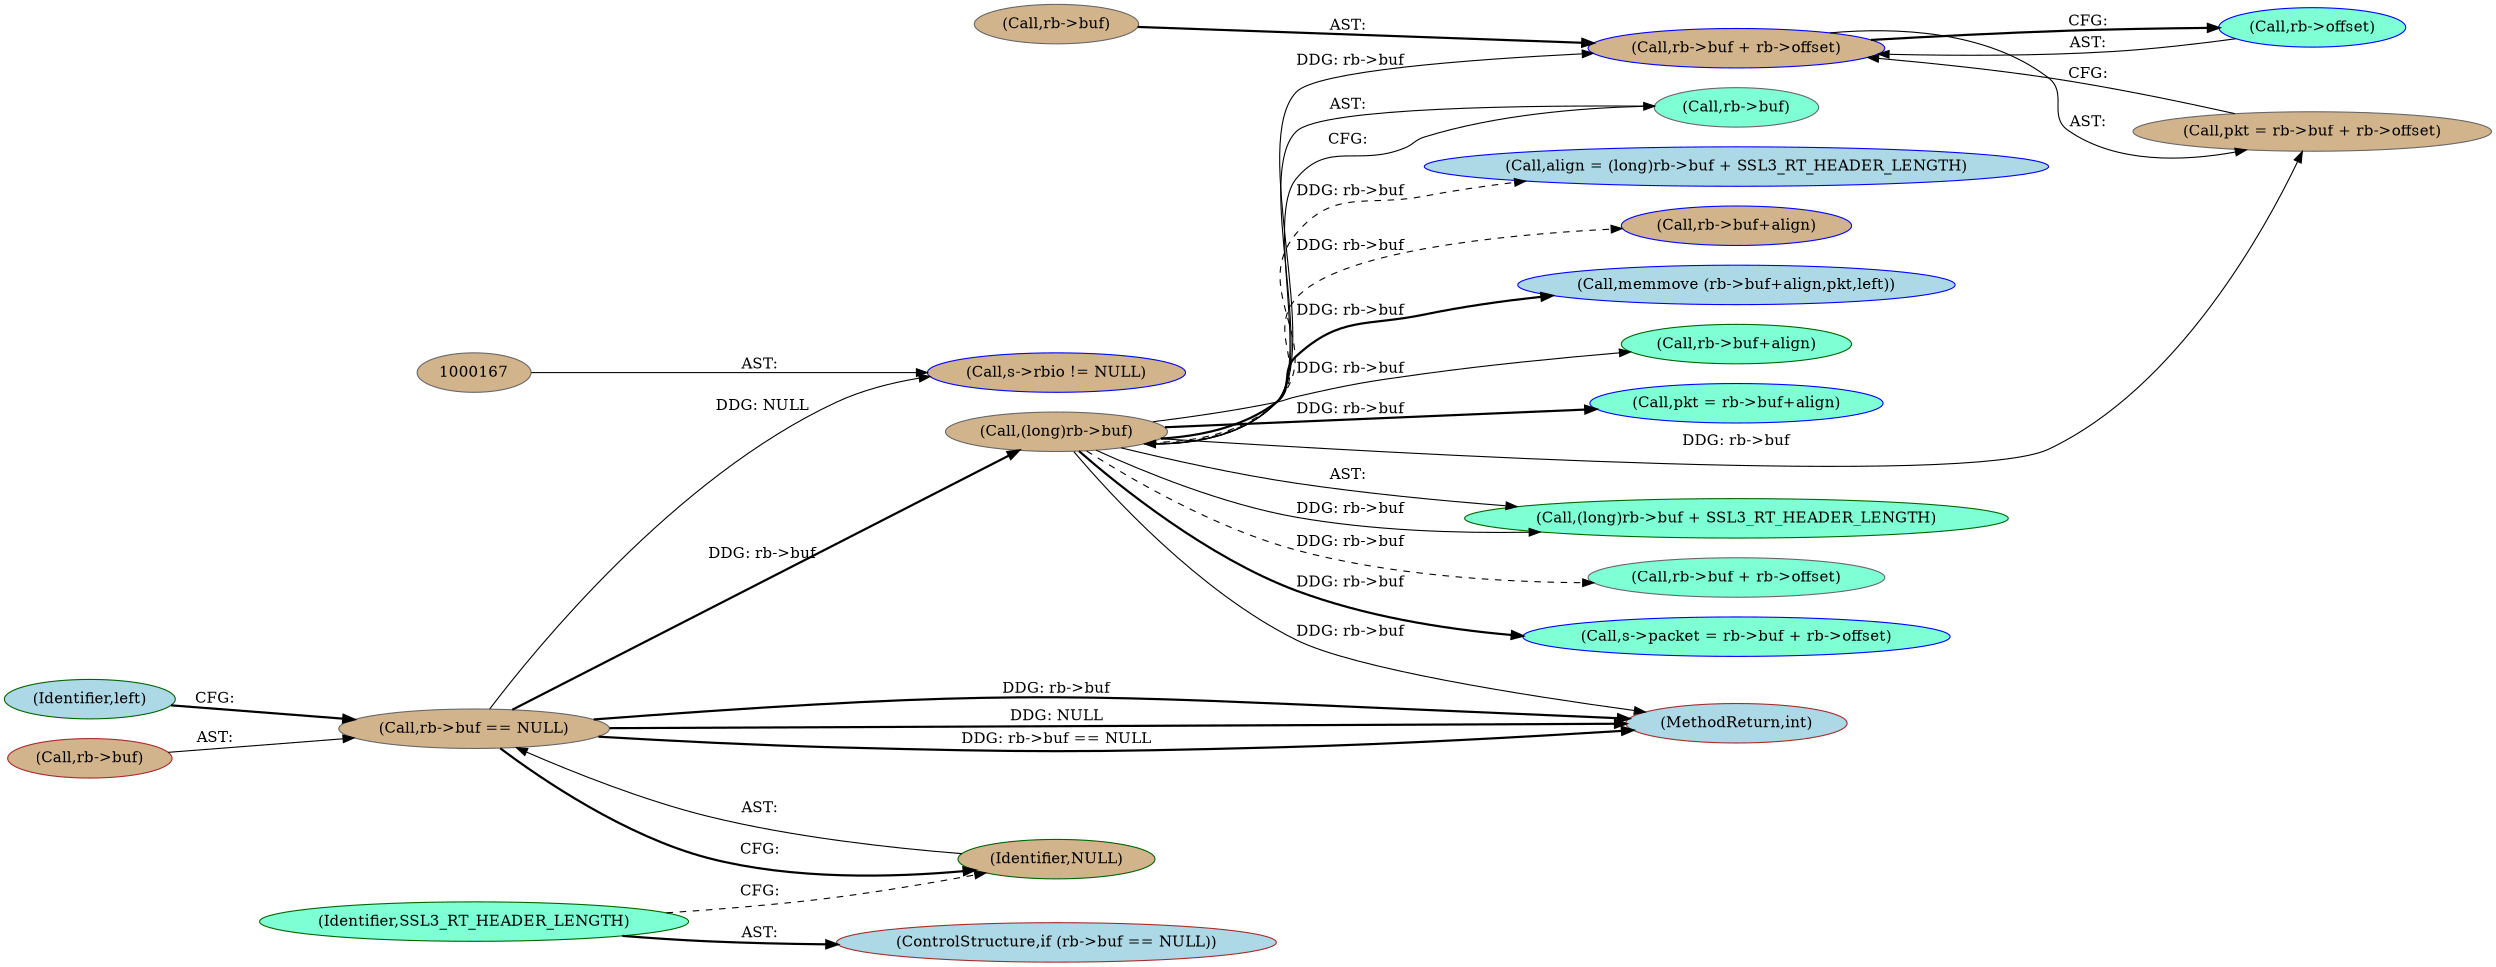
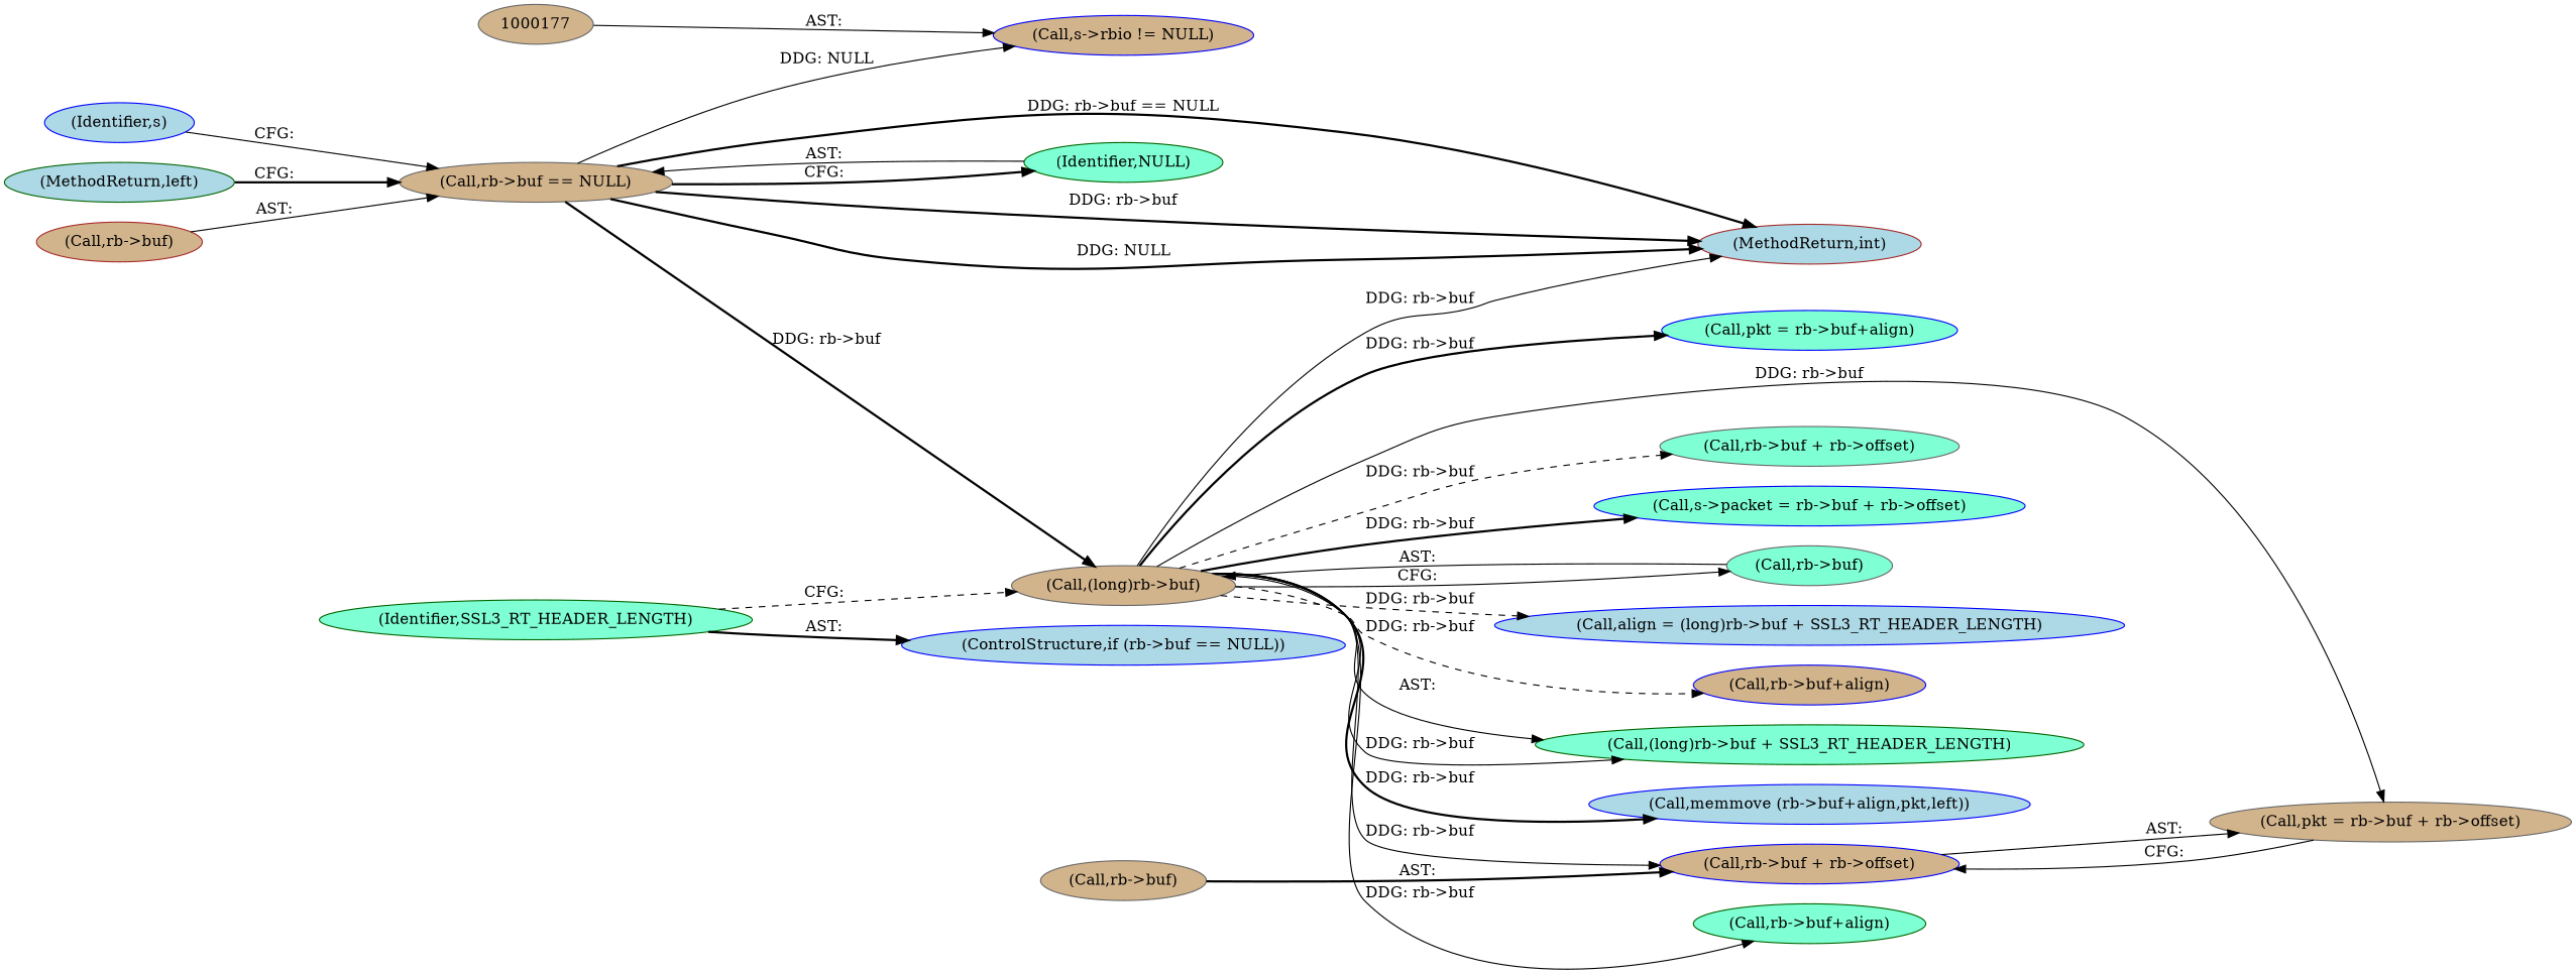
  digraph {
    rankdir=LR
    node [color=blue fillcolor=tan style=filled]
    edge [style=solid]
    n1 [label="(Call,rb->buf + rb->offset)"]
    n2 [color=gray40 label="(Call,pkt = rb->buf + rb->offset)"]
-   n3 [fillcolor=aquamarine label="(Call,rb->offset)"]
    n4 [color=gray40 label="(Call,(long)rb->buf)"]
    n5 [color=gray40 fillcolor=aquamarine label="(Call,rb->buf + rb->offset)"]
    n6 [fillcolor=aquamarine label="(Call,s->packet = rb->buf + rb->offset)"]
    n7 [color=gray40 fillcolor=aquamarine label="(Call,rb->buf)"]
    n8 [fillcolor=lightblue label="(Call,align = (long)rb->buf + SSL3_RT_HEADER_LENGTH)"]
    n9 [label="(Call,rb->buf+align)"]
    n10 [color=darkgreen fillcolor=aquamarine label="(Call,(long)rb->buf + SSL3_RT_HEADER_LENGTH)"]
    n11 [fillcolor=lightblue label="(Call,memmove (rb->buf+align,pkt,left))"]
    n12 [color=darkgreen fillcolor=aquamarine label="(Call,rb->buf+align)"]
    n13 [color=brown fillcolor=lightblue label="(MethodReturn,int)"]
    n14 [fillcolor=aquamarine label="(Call,pkt = rb->buf+align)"]
    n15 [color=gray40 label="(Call,rb->buf == NULL)"]
-   n16 [color=darkgreen label="(Identifier,NULL)"]
+   n16 [color=darkgreen fillcolor=aquamarine label="(Identifier,NULL)"]
    n17 [label="(Call,s->rbio != NULL)"]
-   n18 [color=brown fillcolor=lightblue label="(ControlStructure,if (rb->buf == NULL))"]
+   n18 [fillcolor=lightblue label="(ControlStructure,if (rb->buf == NULL))"]
+   n19 [fillcolor=lightblue label="(Identifier,s)"]
    n20 [color=gray40 label="(Call,rb->buf)"]
    n21 [color=darkgreen fillcolor=aquamarine label="(Identifier,SSL3_RT_HEADER_LENGTH)"]
-   n22 [color=darkgreen fillcolor=lightblue label="(Identifier,left)"]
+   n22 [color=darkgreen fillcolor=lightblue label="(MethodReturn,left)"]
    n23 [color=brown label="(Call,rb->buf)"]
-   1000167 [color=gray40]
+   1000167 [color=gray40 label=1000177]
    n1 -> n2 [label="AST: "]
-   n1 -> n3 [label="CFG: " style=bold]
    n2 -> n1 [label="CFG: "]
-   n3 -> n1 [label="AST: "]
    n4 -> n1 [label="DDG: rb->buf"]
    n4 -> n2 [label="DDG: rb->buf"]
    n4 -> n5 [label="DDG: rb->buf" style=dashed]
    n4 -> n6 [label="DDG: rb->buf" style=bold]
    n4 -> n7 [label="CFG: "]
    n4 -> n8 [label="DDG: rb->buf" style=dashed]
    n4 -> n9 [label="DDG: rb->buf" style=dashed]
    n4 -> n10 [label="AST: "]
    n4 -> n10 [label="DDG: rb->buf"]
    n4 -> n11 [label="DDG: rb->buf" style=bold]
    n4 -> n12 [label="DDG: rb->buf"]
    n4 -> n13 [label="DDG: rb->buf"]
    n4 -> n14 [label="DDG: rb->buf" style=bold]
    n7 -> n4 [label="AST: "]
    n15 -> n4 [label="DDG: rb->buf" style=bold]
    n15 -> n13 [label="DDG: NULL" style=bold]
    n15 -> n13 [label="DDG: rb->buf == NULL" style=bold]
    n15 -> n13 [label="DDG: rb->buf" style=bold]
    n15 -> n16 [label="CFG: " style=bold]
    n15 -> n17 [label="DDG: NULL"]
    n16 -> n15 [label="AST: "]
+   n19 -> n15 [label="CFG: "]
    n20 -> n1 [label="AST: " style=bold]
-   n21 -> n16 [label="CFG: " style=dashed]
+   n21 -> n4 [label="CFG: " style=dashed]
    n21 -> n18 [label="AST: " style=bold]
    n22 -> n15 [label="CFG: " style=bold]
    n23 -> n15 [label="AST: "]
    1000167 -> n17 [label="AST: "]
  }
